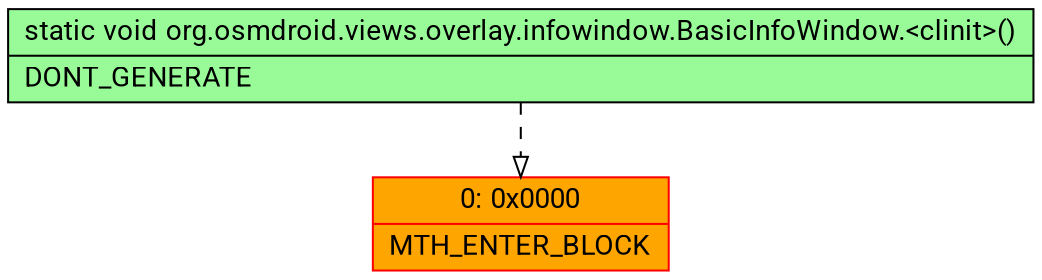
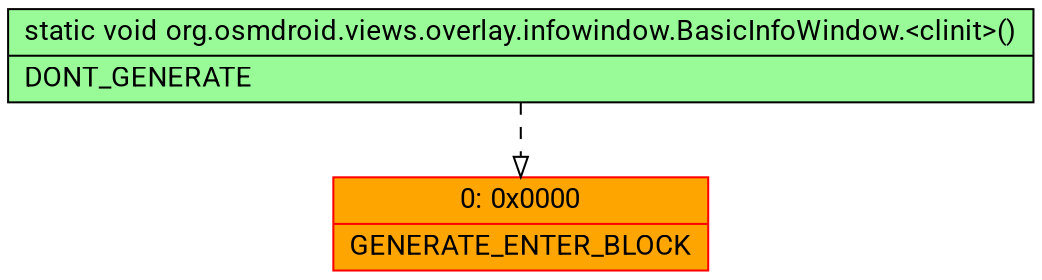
  digraph {
    fontname=Roboto
    node [shape=record style=filled fontname=Roboto]
-   n1 [color=red label="{0\:\ 0x0000|MTH_ENTER_BLOCK\l}" fillcolor=orange]
+   n1 [color=red label="{0\:\ 0x0000|GENERATE_ENTER_BLOCK\l}" fillcolor=orange]
    n2 [label="{static void org.osmdroid.views.overlay.infowindow.BasicInfoWindow.\<clinit\>()  | DONT_GENERATE\l}" fillcolor=palegreen]
    subgraph cluster_1 {
      label="R(0)"
    }
    n2 -> n1 [style=dashed arrowhead=onormal fontname=Roboto]
  }
